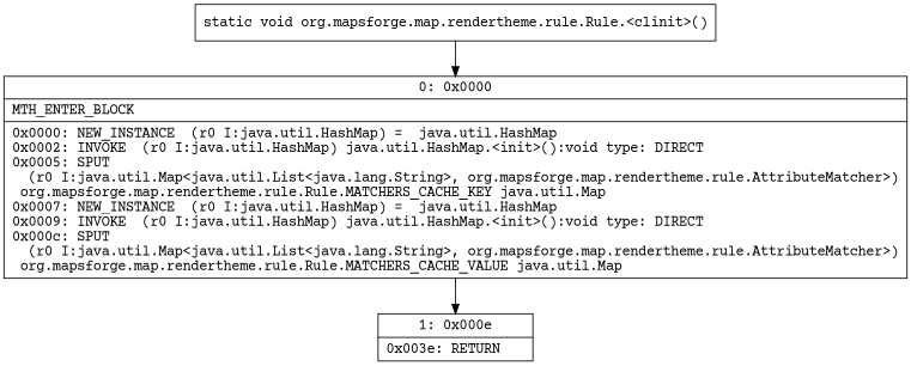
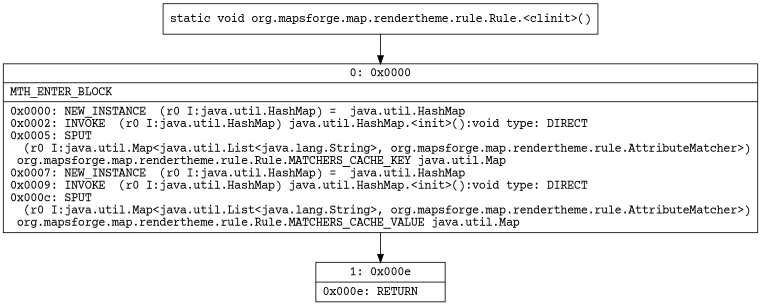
  digraph {
    fontname="Courier Prime"
    node [shape=record fontname="Courier Prime"]
    edge [fontname="Courier Prime"]
    n1 [label="{0\:\ 0x0000|MTH_ENTER_BLOCK\l|0x0000: NEW_INSTANCE  (r0 I:java.util.HashMap) =  java.util.HashMap \l0x0002: INVOKE  (r0 I:java.util.HashMap) java.util.HashMap.\<init\>():void type: DIRECT \l0x0005: SPUT  \l  (r0 I:java.util.Map\<java.util.List\<java.lang.String\>, org.mapsforge.map.rendertheme.rule.AttributeMatcher\>)\l org.mapsforge.map.rendertheme.rule.Rule.MATCHERS_CACHE_KEY java.util.Map \l0x0007: NEW_INSTANCE  (r0 I:java.util.HashMap) =  java.util.HashMap \l0x0009: INVOKE  (r0 I:java.util.HashMap) java.util.HashMap.\<init\>():void type: DIRECT \l0x000c: SPUT  \l  (r0 I:java.util.Map\<java.util.List\<java.lang.String\>, org.mapsforge.map.rendertheme.rule.AttributeMatcher\>)\l org.mapsforge.map.rendertheme.rule.Rule.MATCHERS_CACHE_VALUE java.util.Map \l}"]
-   n2 [label="{1\:\ 0x000e|0x003e: RETURN   \l}"]
+   n2 [label="{1\:\ 0x000e|0x000e: RETURN   \l}"]
    n3 [label="{static void org.mapsforge.map.rendertheme.rule.Rule.\<clinit\>() }"]
    n1 -> n2
    n3 -> n1
  }
